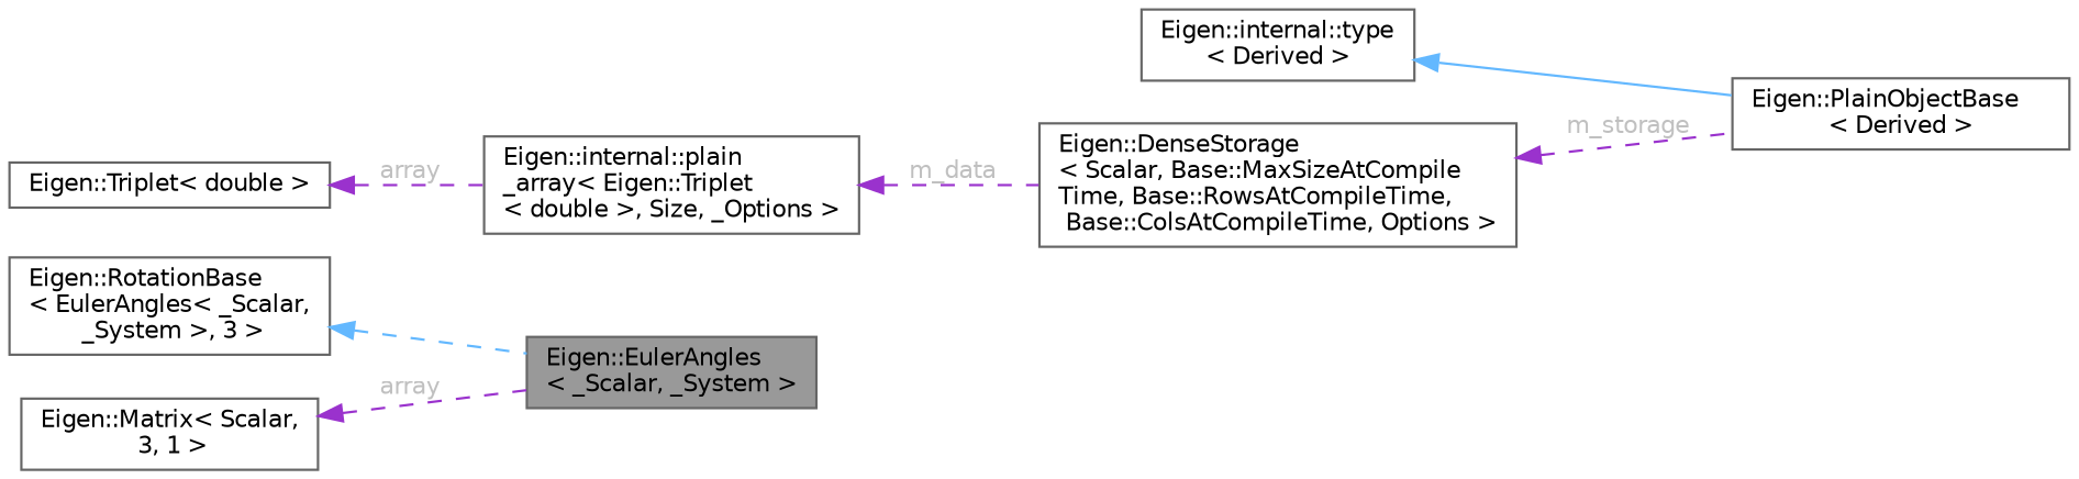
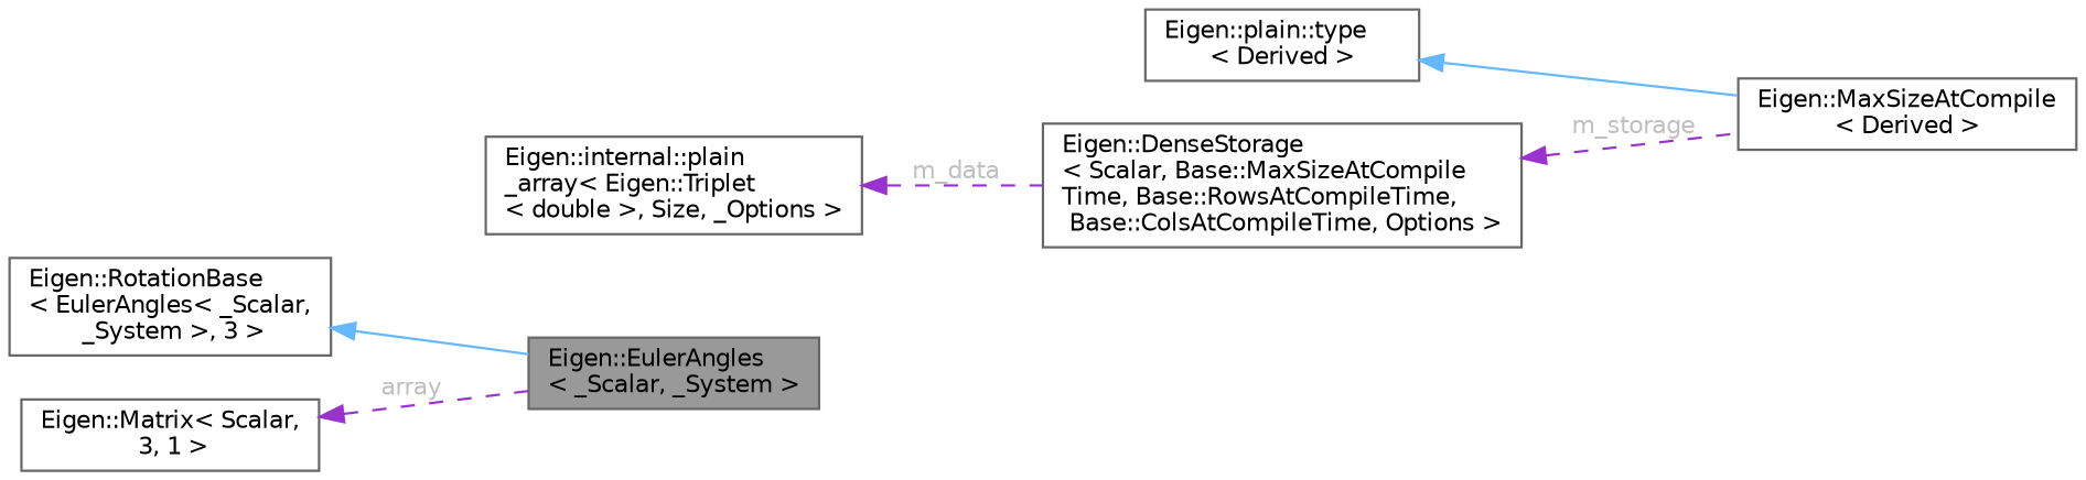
  digraph {
    rankdir=LR
    node [color=gray40 fillcolor=white fontname=Helvetica fontsize=10 shape=box style=filled]
    edge [color=darkorchid3 dir=back fontname=Helvetica fontsize=10 labelfontname=Helvetica labelfontsize=10 style=dashed fontcolor=grey]
    n1 [fillcolor=grey60 fontcolor=black height=0.2 label="Eigen::EulerAngles\l\< _Scalar, _System \>" width=0.4]
    n2 [height=0.2 label="Eigen::RotationBase\l\< EulerAngles\< _Scalar,\l _System \>, 3 \>" width=0.4]
    n3 [height=0.2 label="Eigen::Matrix\< Scalar,\l 3, 1 \>" width=0.4]
-   n4 [height=0.2 label="Eigen::PlainObjectBase\l\< Derived \>" width=0.4]
-   n5 [height=0.2 label="Eigen::internal::type\l\< Derived \>" width=0.4]
+   n4 [height=0.2 label="Eigen::MaxSizeAtCompile\l\< Derived \>" width=0.4]
+   n5 [height=0.2 label="Eigen::plain::type\l\< Derived \>" width=0.4]
    n6 [height=0.2 label="Eigen::DenseStorage\l\< Scalar, Base::MaxSizeAtCompile\lTime, Base::RowsAtCompileTime,\l Base::ColsAtCompileTime, Options \>" width=0.4]
    n7 [height=0.2 label="Eigen::internal::plain\l_array\< Eigen::Triplet\l\< double \>, Size, _Options \>" width=0.4]
-   n8 [height=0.2 label="Eigen::Triplet\< double \>" width=0.4]
-   n2 -> n1 [color=steelblue1 fontcolor=""]
+   n2 -> n1 [color=steelblue1 style=solid fontcolor=""]
    n3 -> n1 [label=" array"]
    n5 -> n4 [color=steelblue1 style=solid fontcolor=""]
    n6 -> n4 [label=" m_storage"]
    n7 -> n6 [label=" m_data"]
-   n8 -> n7 [label=" array"]
  }
